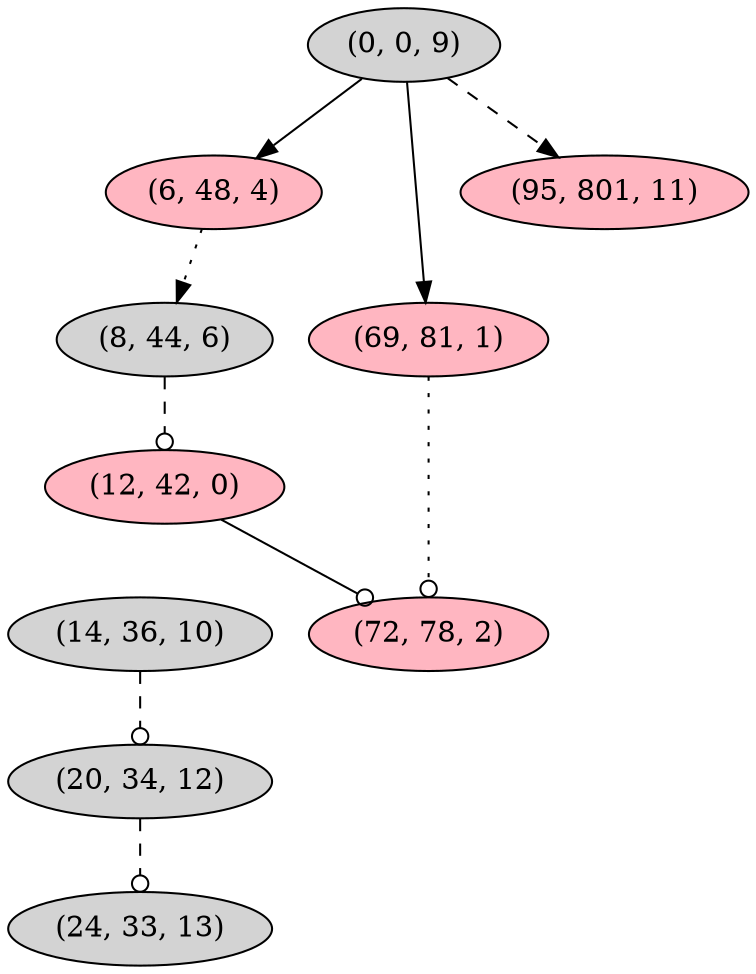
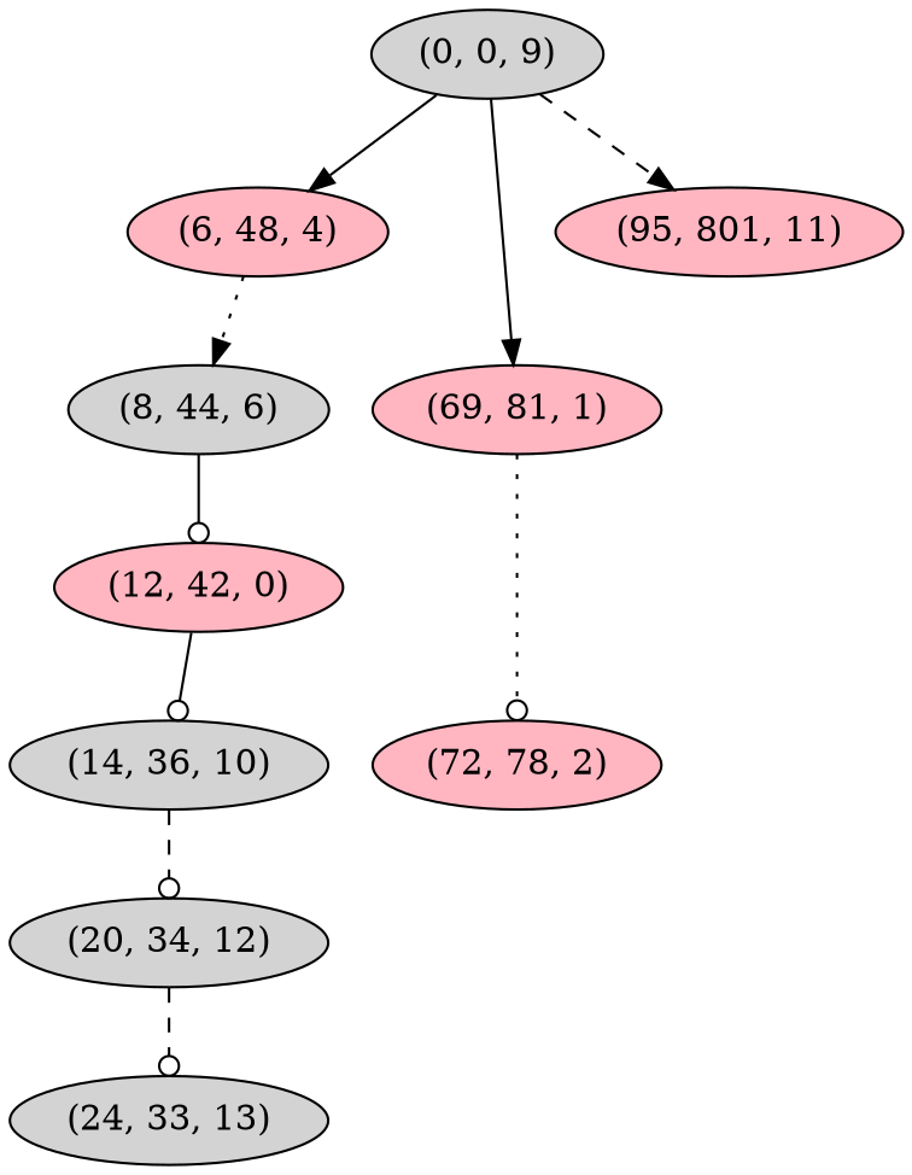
  digraph {
    node [fillcolor=lightgrey style=filled]
    edge [arrowhead=odot style=solid]
    n1 [label="(0, 0, 9)"]
    "(6, 48, 4)" [fillcolor=lightpink]
    "(69, 81, 1)" [fillcolor=lightpink]
    n4 [fillcolor=lightpink label="(95, 801, 11)"]
    "(8, 44, 6)"
    "(72, 78, 2)" [fillcolor=lightpink]
    n7 [fillcolor=lightpink label="(12, 42, 0)"]
    "(14, 36, 10)"
    "(20, 34, 12)"
    "(24, 33, 13)"
    n1 -> "(6, 48, 4)" [arrowhead=normal]
    n1 -> "(69, 81, 1)" [arrowhead=normal]
    n1 -> n4 [arrowhead=normal style=dashed]
    "(6, 48, 4)" -> "(8, 44, 6)" [arrowhead=normal style=dotted]
    "(69, 81, 1)" -> "(72, 78, 2)" [style=dotted]
-   "(8, 44, 6)" -> n7 [style=dashed]
-   n7 -> "(72, 78, 2)"
+   "(8, 44, 6)" -> n7
+   n7 -> "(14, 36, 10)"
    "(14, 36, 10)" -> "(20, 34, 12)" [style=dashed]
    "(20, 34, 12)" -> "(24, 33, 13)" [style=dashed]
  }
